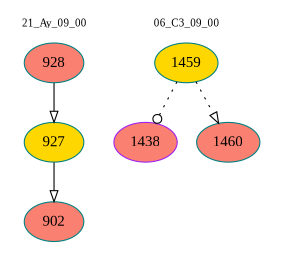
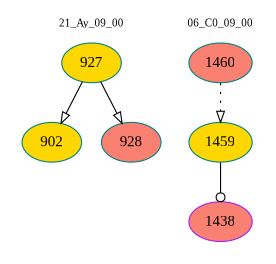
  digraph {
    fontname="Liberation Serif"
    node [color=teal fillcolor=salmon fontname="Liberation Serif" style=filled]
    edge [arrowhead=onormal color=black fontname="Liberation Serif" style=solid]
    n1 [fillcolor=gold label=927]
-   n2 [label=902]
+   n2 [fillcolor=gold label=902]
    n3 [label=928]
    n4 [fillcolor=gold label=1459]
    n5 [color=purple label=1438]
    n6 [label=1460]
    subgraph cluster_1 {
      color=white
      fontsize=10
      label="21_Ay_09_00"
      n1
      n2
      n3
    }
    subgraph cluster_2 {
      color=white
      fontsize=10
-     label="06_C3_09_00"
+     label="06_C0_09_00"
      n4
      n5
      n6
    }
    n1 -> n2
-   n3 -> n1
-   n4 -> n5 [arrowhead=odot style=dotted]
-   n4 -> n6 [style=dotted]
+   n1 -> n3
+   n4 -> n5 [arrowhead=odot]
+   n6 -> n4 [style=dotted]
  }
